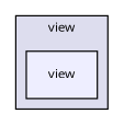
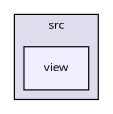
  digraph {
    compound=true
    fontname="Open Sans"
    n1 [fillcolor="#eeeeff" fontname="Open Sans" fontsize=10 label=view pencolor=black shape=box style=filled]
    subgraph cluster_1 {
      bgcolor="#ddddee"
      fontsize=10
-     label=view
+     label=src
      pencolor=black
      n1
    }
  }
